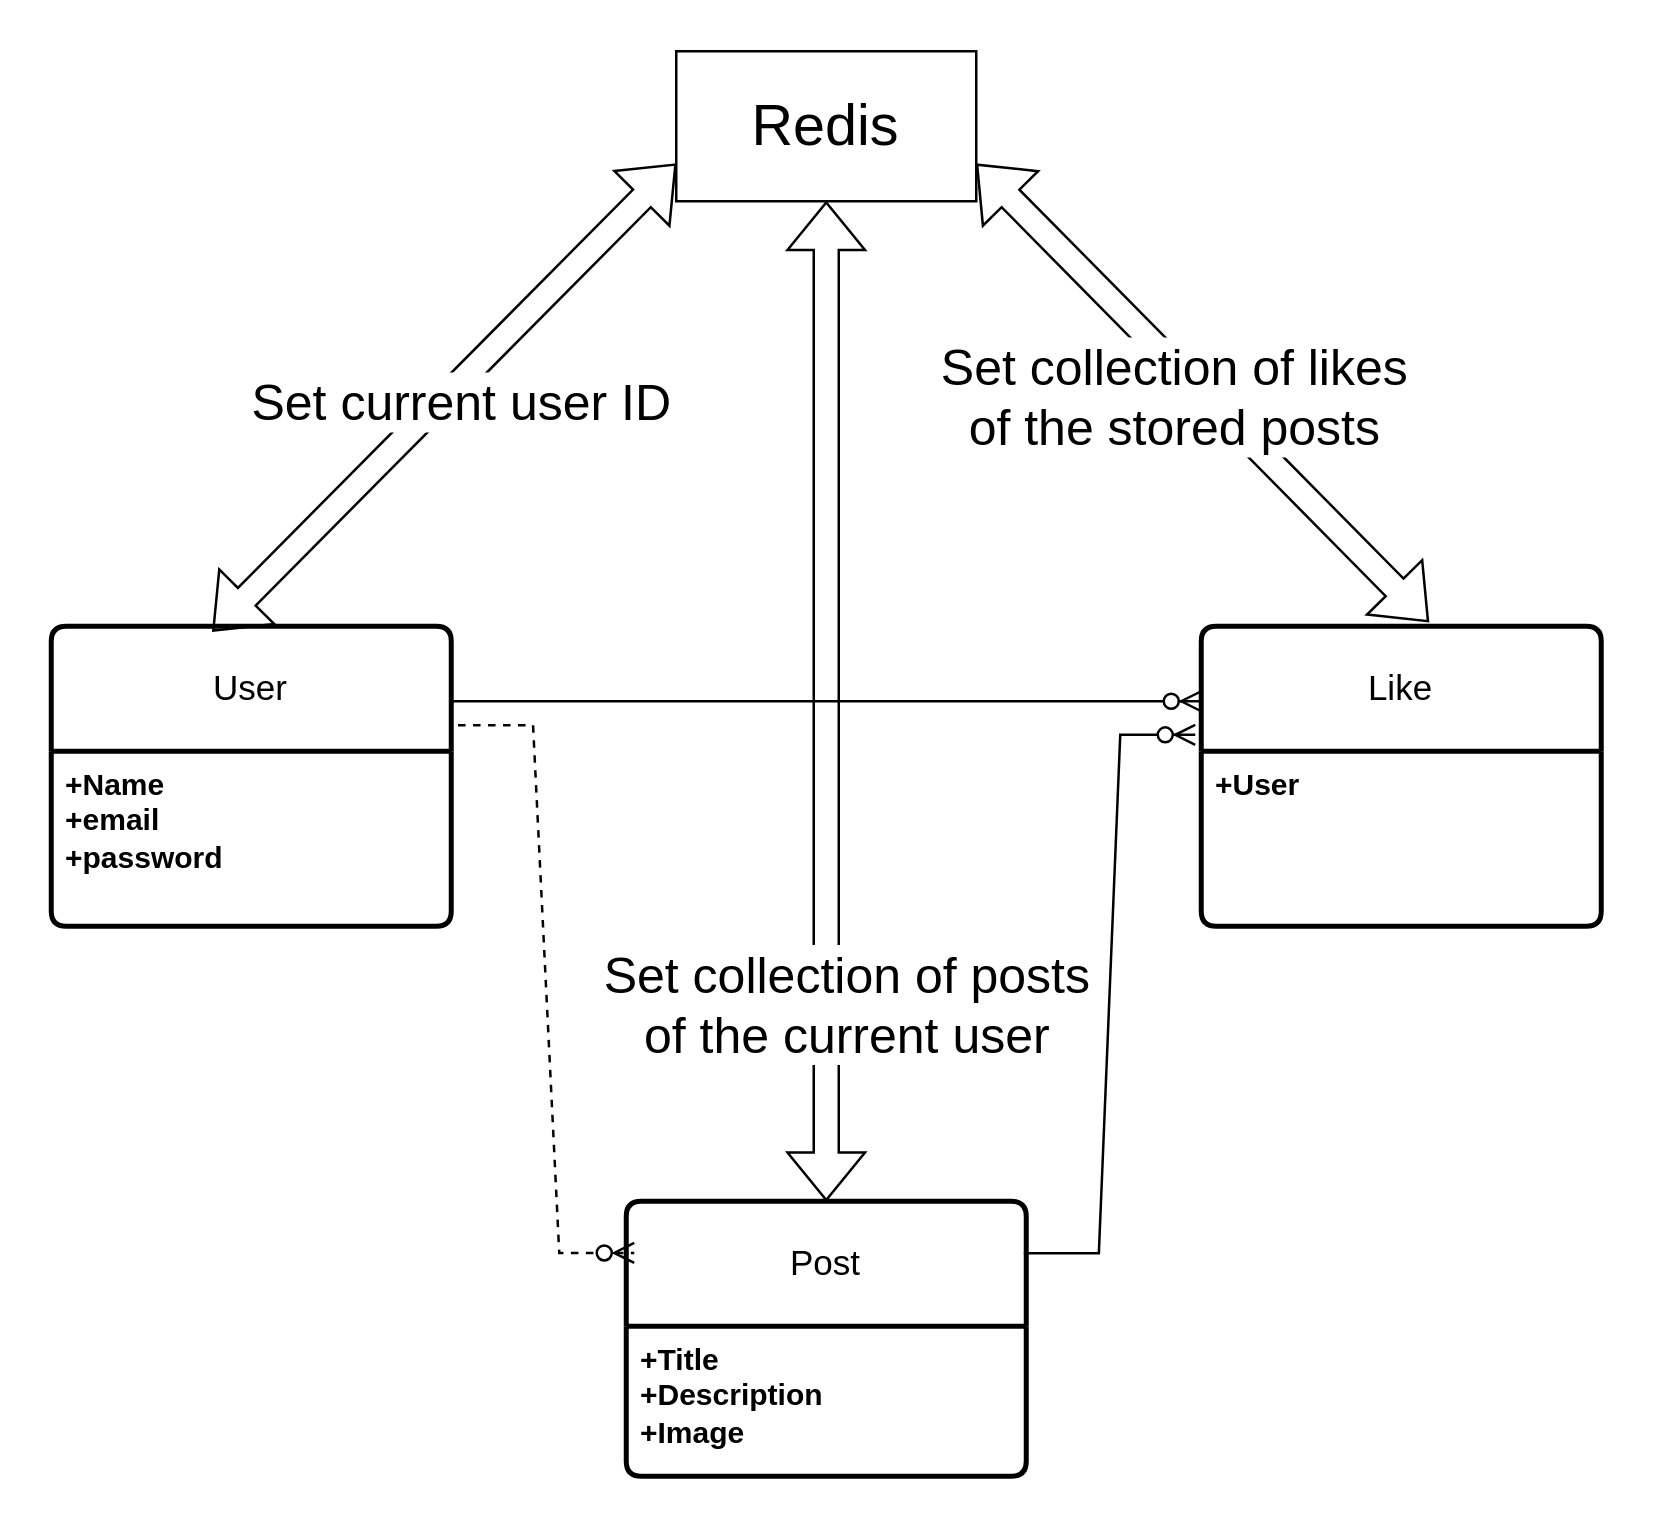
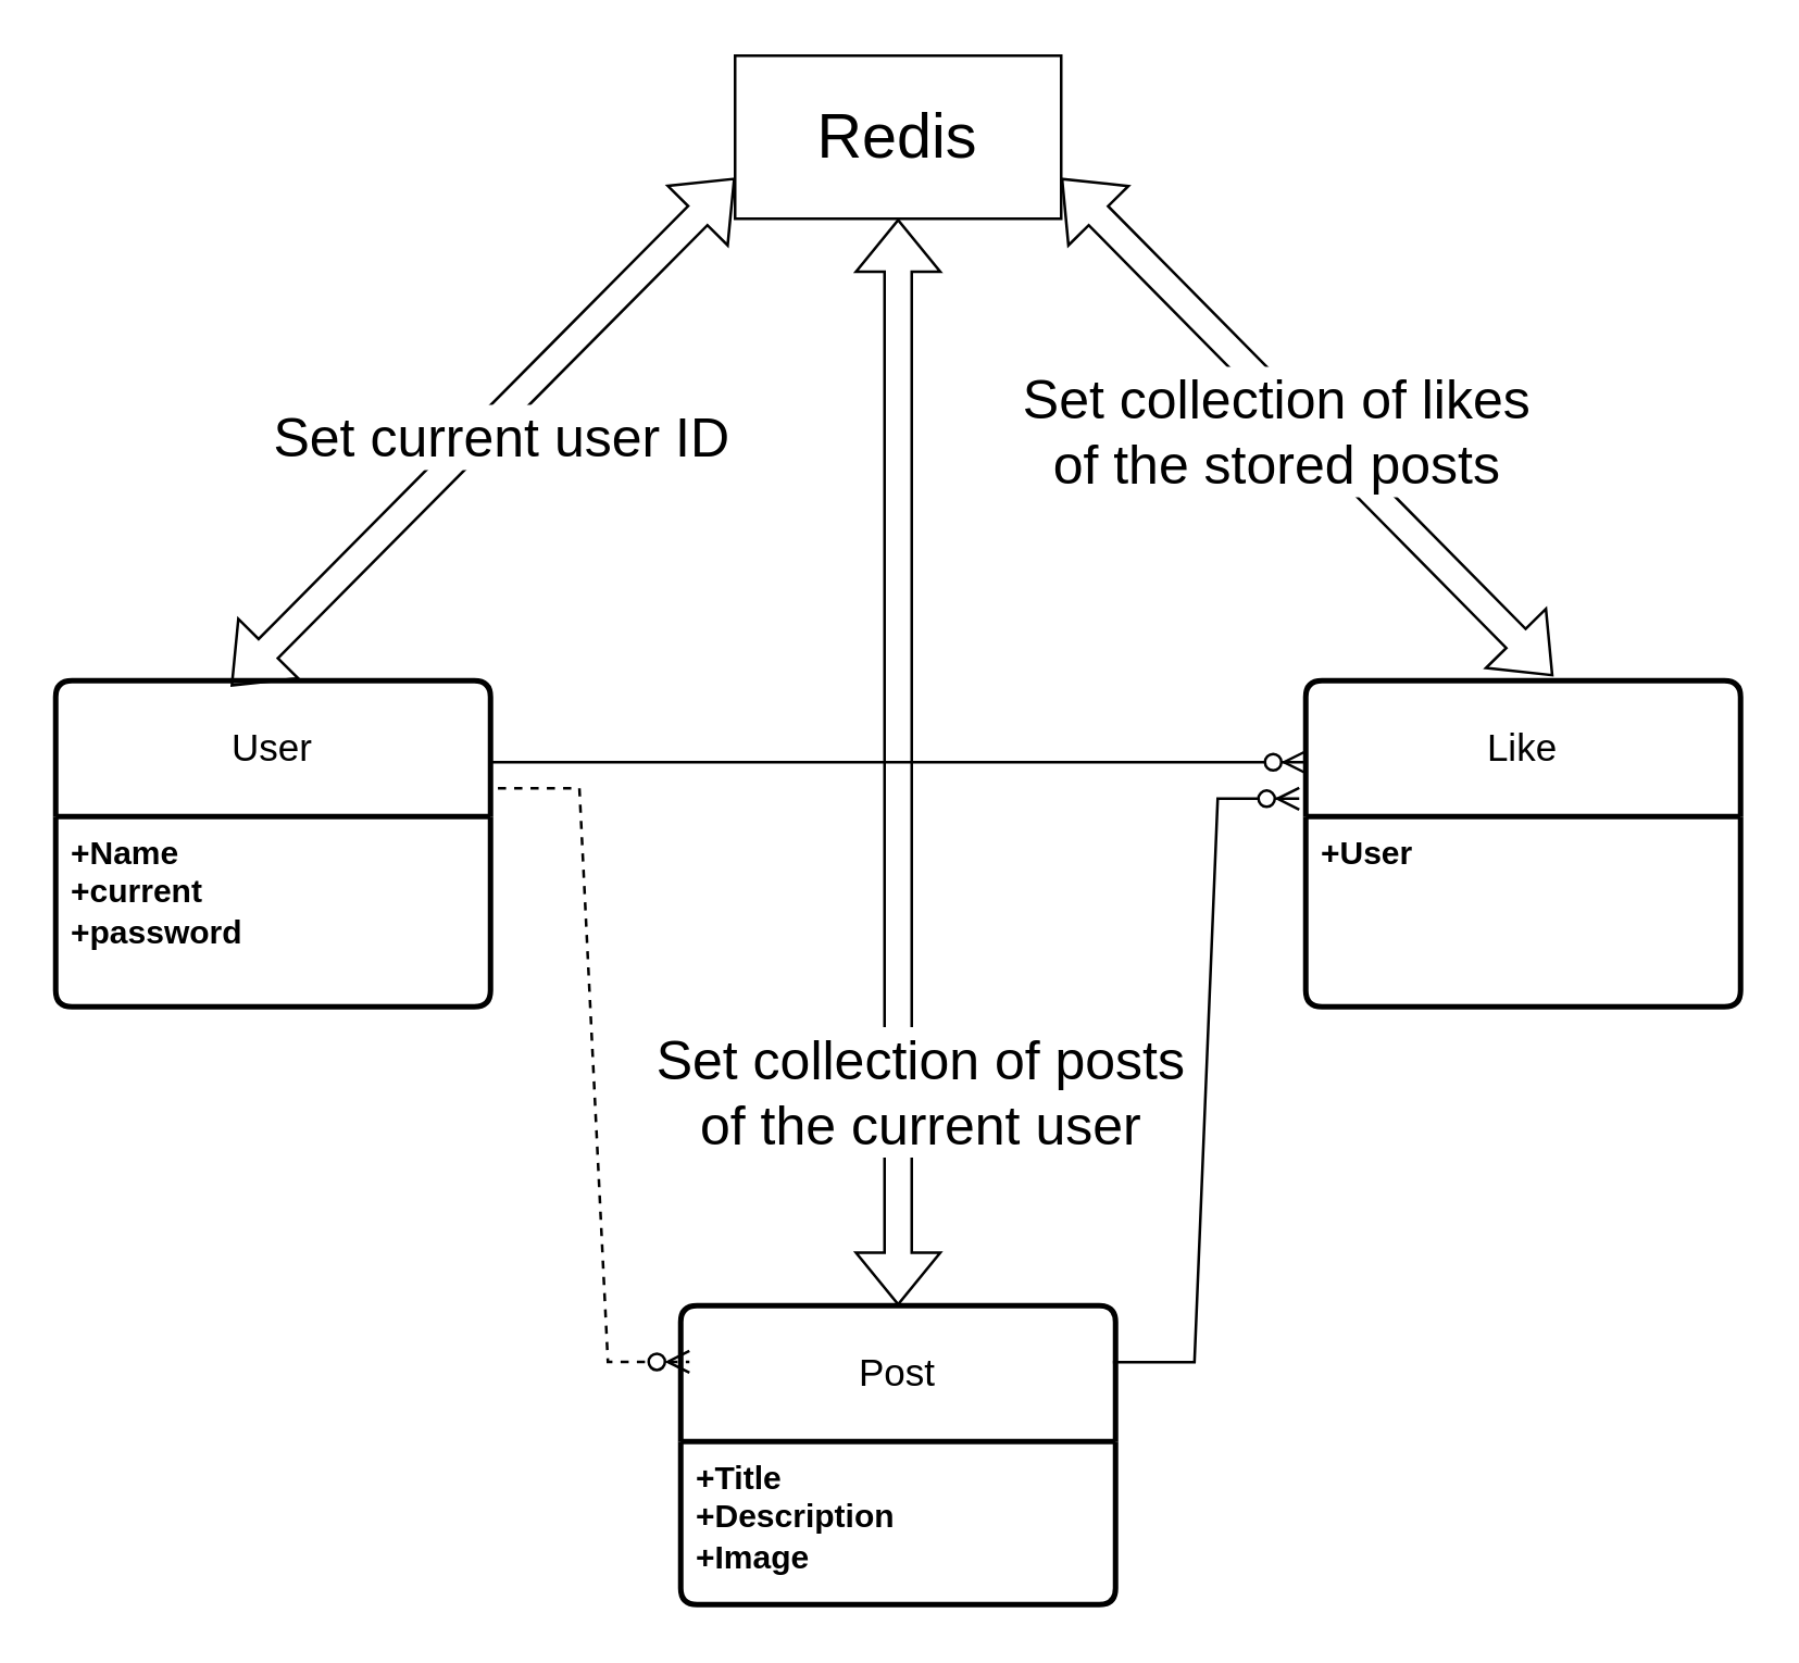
  <mxCell id="0" />
  <mxCell id="1" parent="0" />
  <mxCell id="2" value="User" style="swimlane;childLayout=stackLayout;horizontal=1;startSize=50;horizontalStack=0;rounded=1;fontSize=14;fontStyle=0;strokeWidth=2;resizeParent=0;resizeLast=1;shadow=0;dashed=0;align=center;arcSize=4;whiteSpace=wrap;html=1;strokeColor=default;verticalAlign=middle;fontFamily=Helvetica;fontColor=default;fillColor=default;" parent="1" vertex="1"><mxGeometry x="20" y="250" width="160" height="120" as="geometry" /></mxCell>
- <mxCell id="3" value="+Name&lt;div&gt;+email&lt;/div&gt;&lt;div&gt;+password&lt;/div&gt;" style="align=left;strokeColor=none;fillColor=none;spacingLeft=4;fontSize=12;verticalAlign=top;resizable=0;rotatable=0;part=1;html=1;fontFamily=Helvetica;fontColor=default;fontStyle=1;" parent="2" vertex="1"><mxGeometry y="50" width="160" height="70" as="geometry" /></mxCell>
+ <mxCell id="3" value="+Name&lt;div&gt;+current&lt;/div&gt;&lt;div&gt;+password&lt;/div&gt;" style="align=left;strokeColor=none;fillColor=none;spacingLeft=4;fontSize=12;verticalAlign=top;resizable=0;rotatable=0;part=1;html=1;fontFamily=Helvetica;fontColor=default;fontStyle=1;" parent="2" vertex="1"><mxGeometry y="50" width="160" height="70" as="geometry" /></mxCell>
  <mxCell id="4" value="Post" style="swimlane;childLayout=stackLayout;horizontal=1;startSize=50;horizontalStack=0;rounded=1;fontSize=14;fontStyle=0;strokeWidth=2;resizeParent=0;resizeLast=1;shadow=0;dashed=0;align=center;arcSize=4;whiteSpace=wrap;html=1;strokeColor=default;verticalAlign=middle;fontFamily=Helvetica;fontColor=default;fillColor=default;" parent="1" vertex="1"><mxGeometry x="250" y="480" width="160" height="110" as="geometry" /></mxCell>
  <mxCell id="5" value="+Title&lt;br&gt;+Description&lt;br&gt;+Image" style="align=left;strokeColor=none;fillColor=none;spacingLeft=4;fontSize=12;verticalAlign=top;resizable=0;rotatable=0;part=1;html=1;fontFamily=Helvetica;fontColor=default;fontStyle=1;" parent="4" vertex="1"><mxGeometry y="50" width="160" height="60" as="geometry" /></mxCell>
  <mxCell id="6" value="Like" style="swimlane;childLayout=stackLayout;horizontal=1;startSize=50;horizontalStack=0;rounded=1;fontSize=14;fontStyle=0;strokeWidth=2;resizeParent=0;resizeLast=1;shadow=0;dashed=0;align=center;arcSize=4;whiteSpace=wrap;html=1;strokeColor=default;verticalAlign=middle;fontFamily=Helvetica;fontColor=default;fillColor=default;" parent="1" vertex="1"><mxGeometry x="480" y="250" width="160" height="120" as="geometry" /></mxCell>
  <mxCell id="7" value="&lt;div&gt;&lt;span style=&quot;background-color: initial;&quot;&gt;+User&lt;/span&gt;&lt;/div&gt;" style="align=left;strokeColor=none;fillColor=none;spacingLeft=4;fontSize=12;verticalAlign=top;resizable=0;rotatable=0;part=1;html=1;fontFamily=Helvetica;fontColor=default;fontStyle=1;" parent="6" vertex="1"><mxGeometry y="50" width="160" height="70" as="geometry" /></mxCell>
  <mxCell id="8" value="" style="edgeStyle=entityRelationEdgeStyle;fontSize=12;html=1;endArrow=ERzeroToMany;endFill=1;rounded=0;fontFamily=Helvetica;fontColor=default;fontStyle=1;exitX=1;exitY=0.25;exitDx=0;exitDy=0;entryX=0;entryY=0.25;entryDx=0;entryDy=0;" parent="1" source="2" target="6" edge="1"><mxGeometry width="100" height="100" relative="1" as="geometry"><mxPoint x="120" y="470" as="sourcePoint" /><mxPoint x="220" y="370" as="targetPoint" /></mxGeometry></mxCell>
  <mxCell id="9" value="" style="edgeStyle=entityRelationEdgeStyle;fontSize=12;html=1;endArrow=ERzeroToMany;endFill=1;rounded=0;fontFamily=Helvetica;fontColor=default;fontStyle=1;exitX=1.017;exitY=0.33;exitDx=0;exitDy=0;exitPerimeter=0;entryX=0.02;entryY=0.188;entryDx=0;entryDy=0;entryPerimeter=0;dashed=1;" parent="1" source="2" target="4" edge="1"><mxGeometry width="100" height="100" relative="1" as="geometry"><mxPoint x="120" y="470" as="sourcePoint" /><mxPoint x="220" y="370" as="targetPoint" /></mxGeometry></mxCell>
  <mxCell id="10" value="" style="edgeStyle=entityRelationEdgeStyle;fontSize=12;html=1;endArrow=ERzeroToMany;endFill=1;rounded=0;fontFamily=Helvetica;fontColor=default;fontStyle=1;exitX=0.994;exitY=0.189;exitDx=0;exitDy=0;exitPerimeter=0;entryX=-0.015;entryY=0.362;entryDx=0;entryDy=0;entryPerimeter=0;" parent="1" source="4" target="6" edge="1"><mxGeometry width="100" height="100" relative="1" as="geometry"><mxPoint x="120" y="470" as="sourcePoint" /><mxPoint x="220" y="370" as="targetPoint" /></mxGeometry></mxCell>
  <mxCell id="11" value="&lt;font style=&quot;font-size: 23px;&quot;&gt;Redis&lt;/font&gt;" style="rounded=0;whiteSpace=wrap;html=1;" vertex="1" parent="1"><mxGeometry x="270" y="20" width="120" height="60" as="geometry" /></mxCell>
  <mxCell id="12" value="" style="shape=flexArrow;endArrow=classic;startArrow=classic;html=1;rounded=0;exitX=0.569;exitY=-0.014;exitDx=0;exitDy=0;exitPerimeter=0;entryX=1;entryY=0.75;entryDx=0;entryDy=0;" edge="1" parent="1" source="6" target="11"><mxGeometry width="100" height="100" relative="1" as="geometry"><mxPoint x="430" y="280" as="sourcePoint" /><mxPoint x="200" y="70" as="targetPoint" /></mxGeometry></mxCell>
  <mxCell id="13" value="&lt;font style=&quot;font-size: 20px;&quot;&gt;Set collection of likes&amp;nbsp;&lt;/font&gt;&lt;div&gt;&lt;font style=&quot;font-size: 20px;&quot;&gt;of the stored posts&amp;nbsp;&lt;/font&gt;&lt;/div&gt;" style="edgeLabel;html=1;align=center;verticalAlign=middle;resizable=0;points=[];" vertex="1" connectable="0" parent="12"><mxGeometry x="0.038" y="7" relative="1" as="geometry"><mxPoint as="offset" /></mxGeometry></mxCell>
  <mxCell id="14" value="" style="shape=flexArrow;endArrow=classic;startArrow=classic;html=1;rounded=0;entryX=0.5;entryY=1;entryDx=0;entryDy=0;exitX=0.5;exitY=0;exitDx=0;exitDy=0;" edge="1" parent="1" source="4" target="11"><mxGeometry width="100" height="100" relative="1" as="geometry"><mxPoint x="460" y="340" as="sourcePoint" /><mxPoint x="560" y="240" as="targetPoint" /></mxGeometry></mxCell>
  <mxCell id="15" value="&lt;font style=&quot;font-size: 20px;&quot;&gt;Set collection of posts&amp;nbsp;&lt;/font&gt;&lt;div&gt;&lt;font style=&quot;font-size: 20px;&quot;&gt;of the current user&amp;nbsp;&lt;/font&gt;&lt;/div&gt;" style="edgeLabel;html=1;align=center;verticalAlign=middle;resizable=0;points=[];" vertex="1" connectable="0" parent="14"><mxGeometry x="0.176" y="-2" relative="1" as="geometry"><mxPoint x="8" y="155" as="offset" /></mxGeometry></mxCell>
  <mxCell id="16" value="" style="shape=flexArrow;endArrow=classic;startArrow=classic;html=1;rounded=0;entryX=0;entryY=0.75;entryDx=0;entryDy=0;exitX=0.403;exitY=0.017;exitDx=0;exitDy=0;exitPerimeter=0;" edge="1" parent="1" source="2" target="11"><mxGeometry width="100" height="100" relative="1" as="geometry"><mxPoint x="50" y="250" as="sourcePoint" /><mxPoint x="150" y="150" as="targetPoint" /></mxGeometry></mxCell>
  <mxCell id="17" value="&lt;span style=&quot;font-size: 20px;&quot;&gt;Set current user ID&lt;/span&gt;" style="edgeLabel;html=1;align=center;verticalAlign=middle;resizable=0;points=[];" vertex="1" connectable="0" parent="16"><mxGeometry x="0.023" y="-5" relative="1" as="geometry"><mxPoint as="offset" /></mxGeometry></mxCell>
